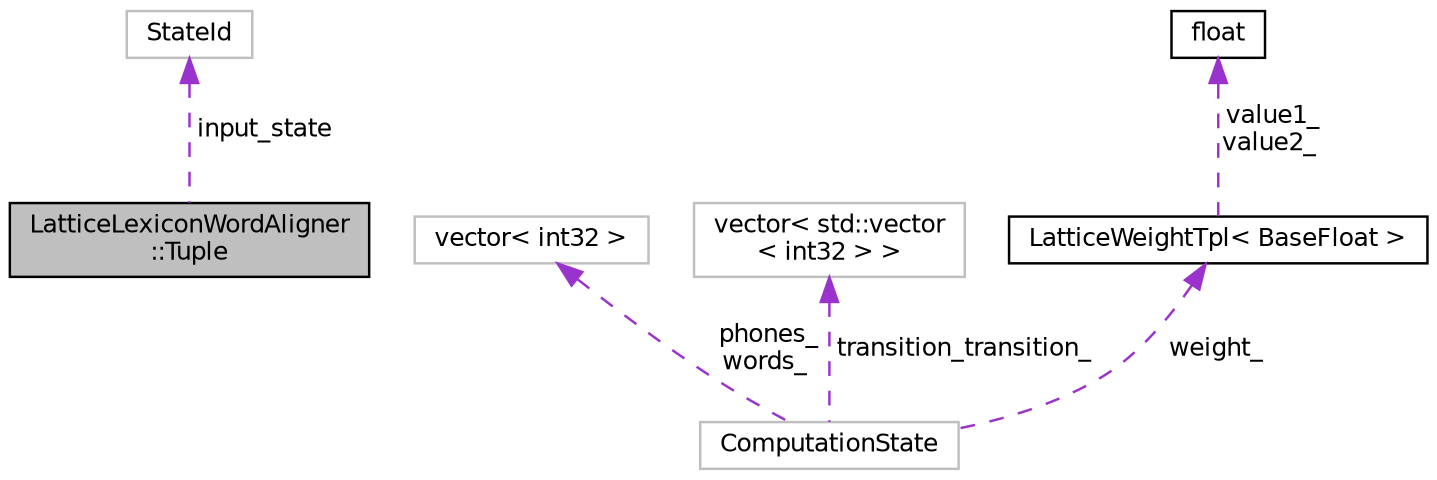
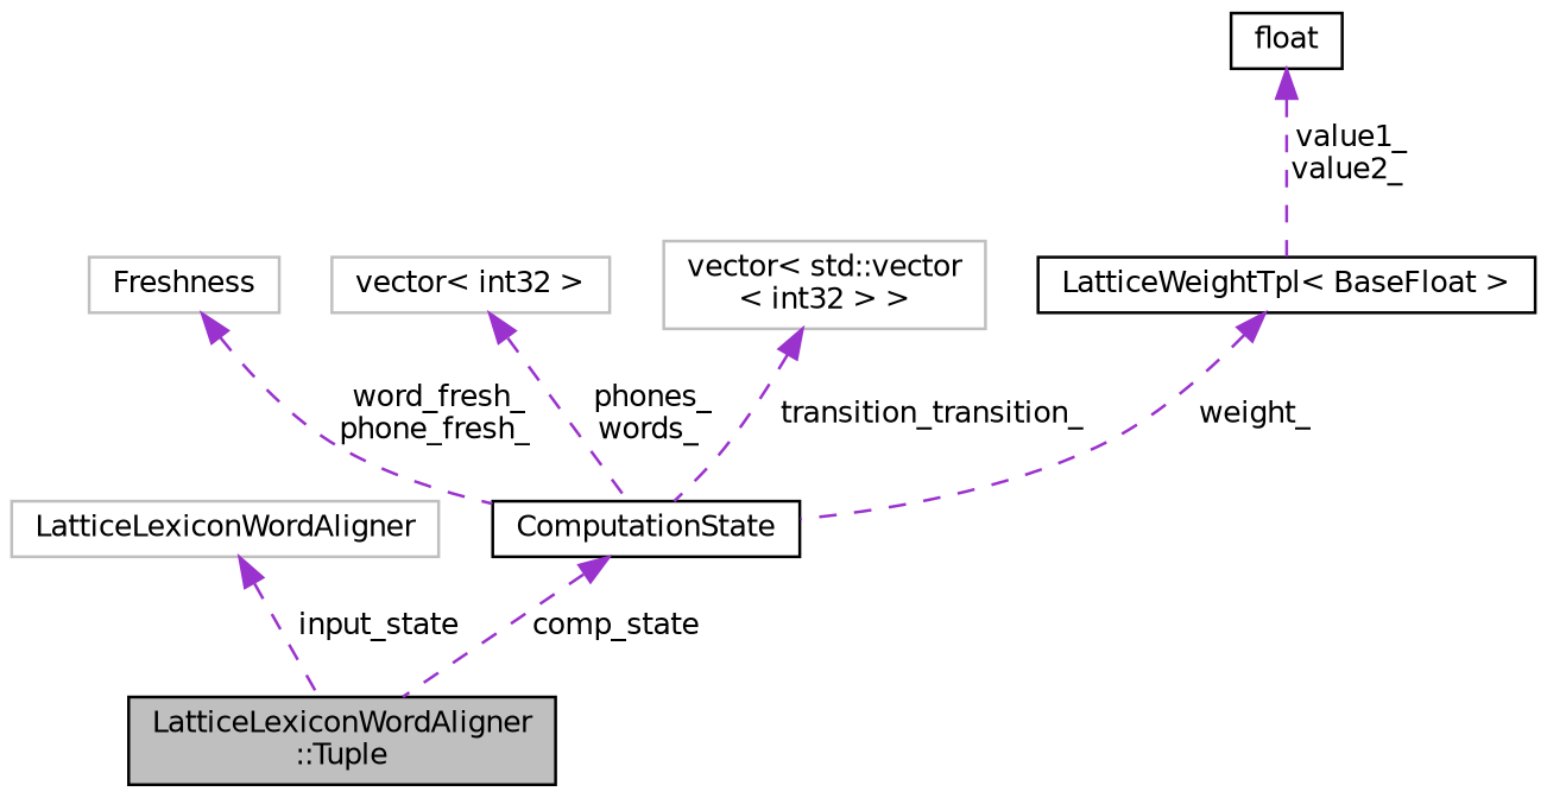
  digraph {
    rankdir=TB
    node [color=black fillcolor=white fontname=Helvetica fontsize=10 shape=record style=filled]
    edge [color=darkorchid3 dir=back fontname=Helvetica fontsize=10 labelfontname=Helvetica labelfontsize=10 style=dashed]
    n1 [fillcolor=grey75 fontcolor=black height=0.2 label="LatticeLexiconWordAligner\l::Tuple" width=0.4]
-   n2 [color=grey75 height=0.2 label=StateId width=0.4]
-   n3 [color=grey75 height=0.2 label=ComputationState width=0.4]
+   n2 [color=grey75 height=0.2 label=LatticeLexiconWordAligner width=0.4]
+   n3 [height=0.2 label=ComputationState width=0.4]
+   n4 [color=grey75 height=0.2 label=Freshness width=0.4]
    n5 [color=grey75 height=0.2 label="vector\< int32 \>" width=0.4]
    n6 [color=grey75 height=0.2 label="vector\< std::vector\l\< int32 \> \>" width=0.4]
    n7 [height=0.2 label="LatticeWeightTpl\< BaseFloat \>" width=0.4]
    n8 [height=0.2 label=float width=0.4]
    n2 -> n1 [label=" input_state"]
+   n3 -> n1 [label=" comp_state"]
+   n4 -> n3 [label=" word_fresh_\nphone_fresh_"]
    n5 -> n3 [label=" phones_\nwords_"]
    n6 -> n3 [label=" transition_transition_"]
    n7 -> n3 [label=" weight_"]
    n8 -> n7 [label=" value1_\nvalue2_"]
  }
